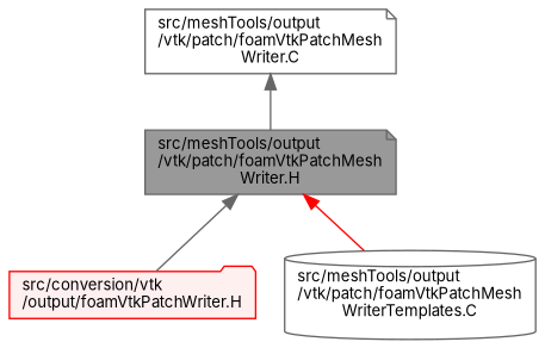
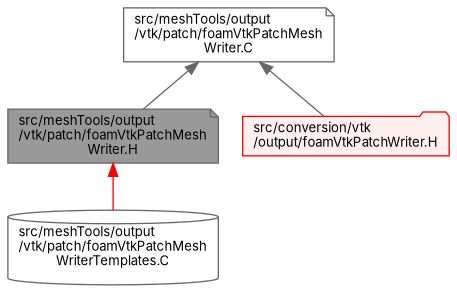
  digraph {
    fontname=Inter
    node [color=grey40 fillcolor=white fontname=Inter fontsize=10 shape=note style=filled]
    edge [color=gray40 dir=back fontname=Inter fontsize=10 labelfontname=Helvetica labelfontsize=10 style=solid]
    n1 [color=gray40 fillcolor=grey60 fontcolor=black height=0.2 label="src/meshTools/output\l/vtk/patch/foamVtkPatchMesh\lWriter.H" width=0.4]
    n2 [color=red fillcolor="#FFF0F0" height=0.2 label="src/conversion/vtk\l/output/foamVtkPatchWriter.H" shape=folder width=0.4]
    n3 [height=0.2 label="src/meshTools/output\l/vtk/patch/foamVtkPatchMesh\lWriterTemplates.C" shape=cylinder width=0.4]
    n4 [height=0.2 label="src/meshTools/output\l/vtk/patch/foamVtkPatchMesh\lWriter.C" width=0.4]
-   n1 -> n2
+   n4 -> n2
    n1 -> n3 [color=red]
    n4 -> n1
  }
